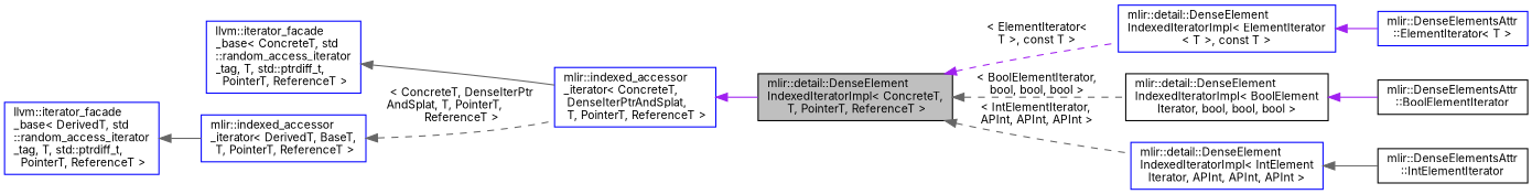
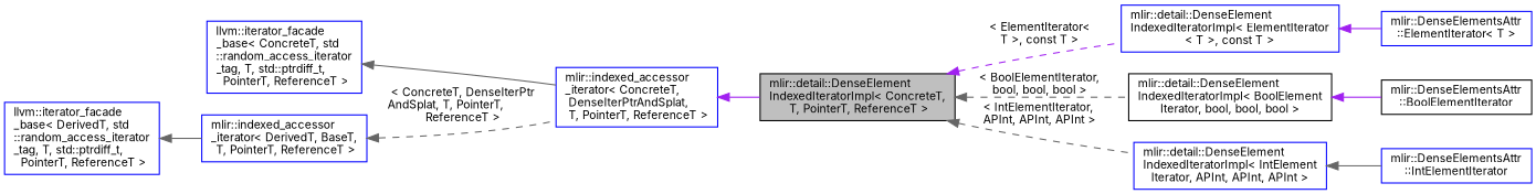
  digraph {
    rankdir=LR
    fontname=Inter
    node [color=blue fontname=Inter fontsize=10 shape=record]
    edge [color=gray40 dir=back fontname=Inter fontsize=10 labelfontname=Helvetica labelfontsize=10 style=solid]
    n1 [color=black fillcolor=grey75 fontcolor=black height=0.2 label="mlir::detail::DenseElement\lIndexedIteratorImpl\< ConcreteT,\l T, PointerT, ReferenceT \>" style=filled width=0.4]
    n2 [height=0.2 label="mlir::detail::DenseElement\lIndexedIteratorImpl\< ElementIterator\l\< T \>, const T \>" width=0.4]
    n3 [color=black height=0.2 label="mlir::detail::DenseElement\lIndexedIteratorImpl\< BoolElement\lIterator, bool, bool, bool \>" width=0.4]
    n4 [height=0.2 label="mlir::detail::DenseElement\lIndexedIteratorImpl\< IntElement\lIterator, APInt, APInt, APInt \>" width=0.4]
    n5 [height=0.2 label="mlir::indexed_accessor\l_iterator\< ConcreteT,\l DenseIterPtrAndSplat,\l T, PointerT, ReferenceT \>" width=0.4]
    n6 [height=0.2 label="llvm::iterator_facade\l_base\< ConcreteT, std\l::random_access_iterator\l_tag, T, std::ptrdiff_t,\l PointerT, ReferenceT \>" width=0.4]
    n7 [height=0.2 label="mlir::indexed_accessor\l_iterator\< DerivedT, BaseT,\l T, PointerT, ReferenceT \>" width=0.4]
    n8 [height=0.2 label="llvm::iterator_facade\l_base\< DerivedT, std\l::random_access_iterator\l_tag, T, std::ptrdiff_t,\l PointerT, ReferenceT \>" width=0.4]
    n9 [height=0.2 label="mlir::DenseElementsAttr\l::ElementIterator\< T \>" width=0.4]
    n10 [color=black height=0.2 label="mlir::DenseElementsAttr\l::BoolElementIterator" width=0.4]
-   n11 [color=black height=0.2 label="mlir::DenseElementsAttr\l::IntElementIterator" width=0.4]
+   n11 [height=0.2 label="mlir::DenseElementsAttr\l::IntElementIterator" width=0.4]
    n1 -> n2 [color=purple label=" \< ElementIterator\<\l T \>, const T \>" style=dashed]
    n1 -> n3 [label=" \< BoolElementIterator,\l bool, bool, bool \>" style=dashed]
    n1 -> n4 [label=" \< IntElementIterator,\l APInt, APInt, APInt \>" style=dashed]
    n2 -> n9 [color=purple]
    n3 -> n10 [color=purple]
    n4 -> n11
    n5 -> n1 [color=purple]
    n6 -> n5
    n7 -> n5 [label=" \< ConcreteT, DenseIterPtr\lAndSplat, T, PointerT,\l ReferenceT \>" style=dashed]
    n8 -> n7
  }
